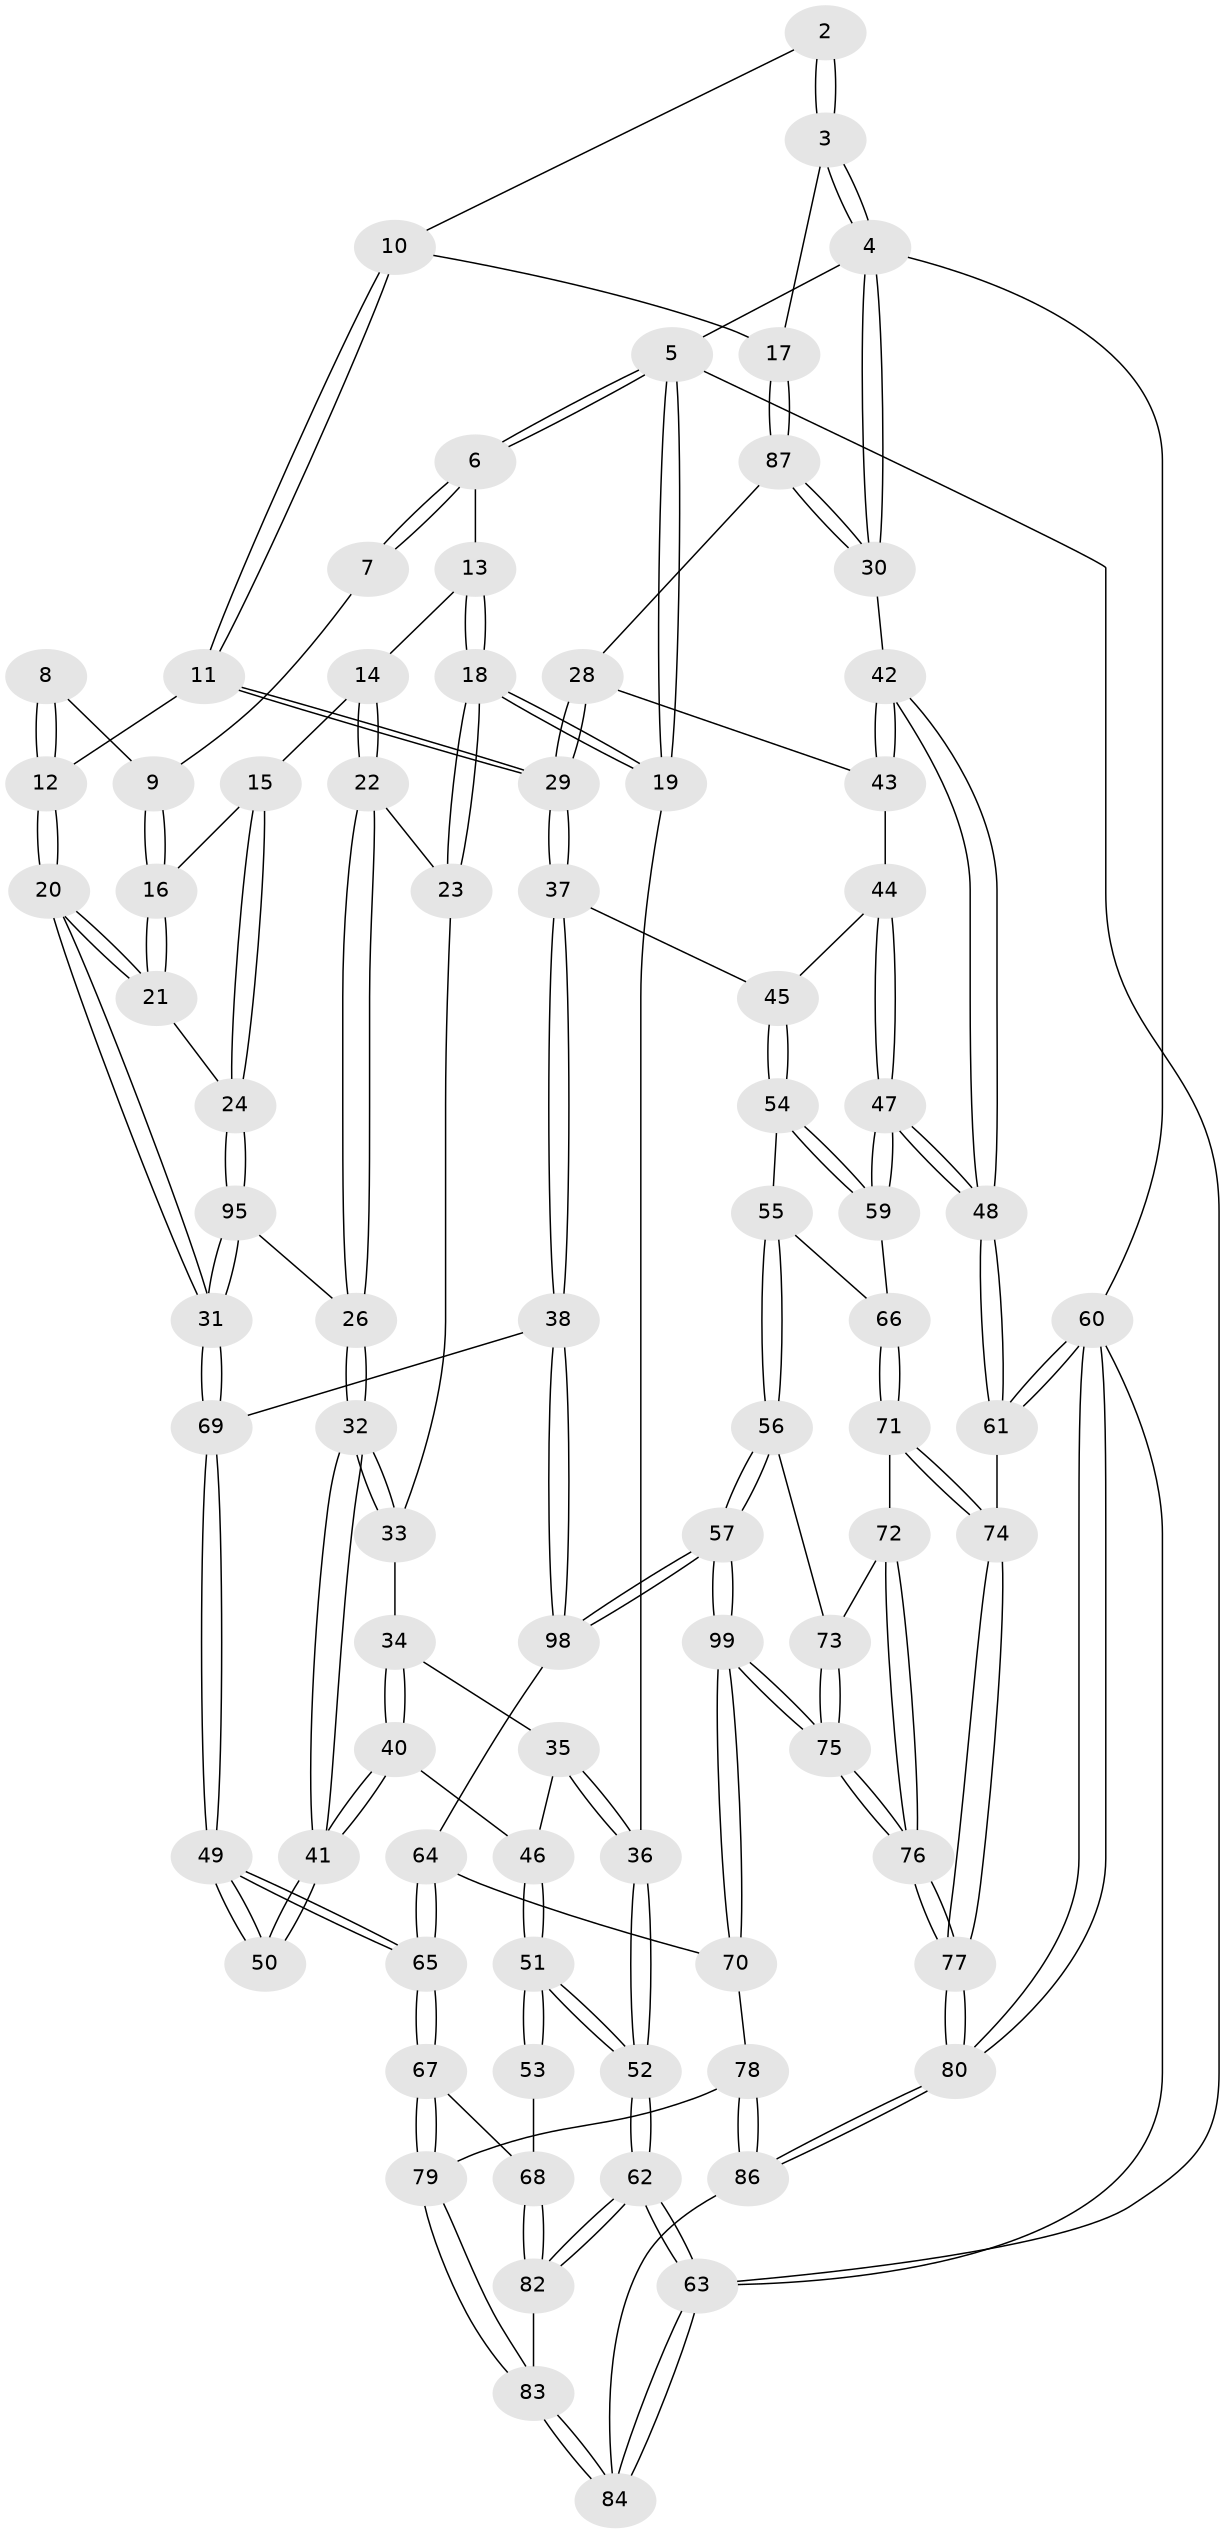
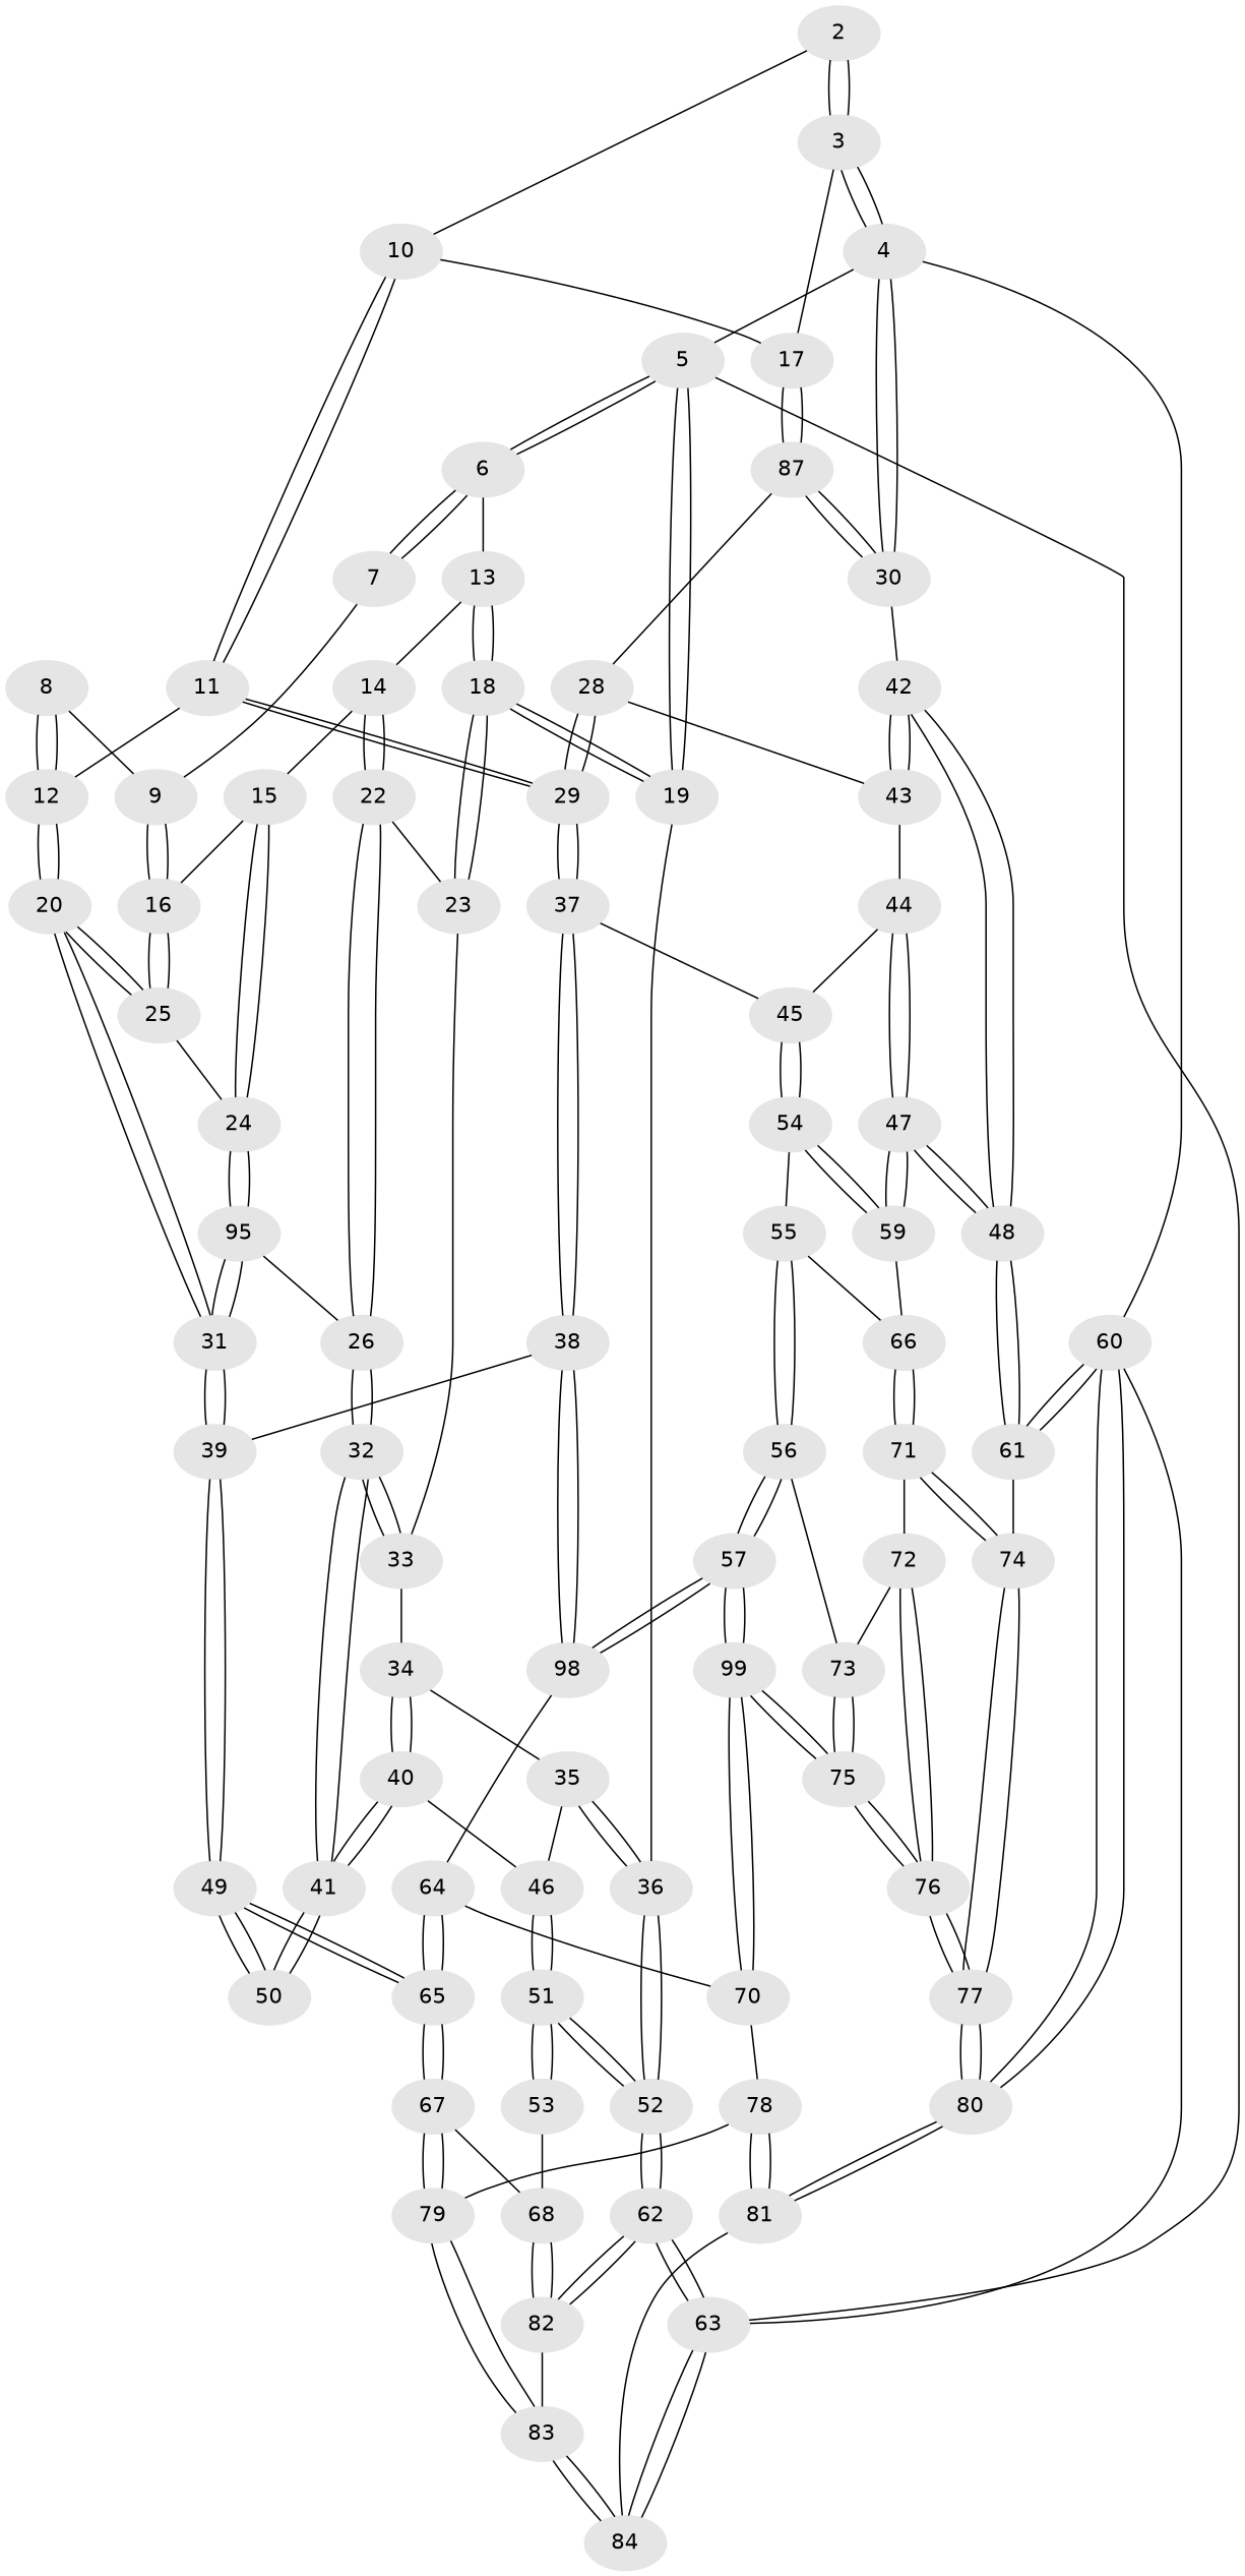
  graph {
    fontname="DejaVu Sans"
    node [color=gray90 fontname="DejaVu Sans" style=filled]
    edge [fontname="DejaVu Sans"]
    2
    3
    10
    8
    9
    12
    4
    17
    11
    5
    30
    60
    n13 [label=87]
    6
    19
    63
    42
    61
    80
    7
    13
    36
    84
    14
    18
    16
    20
-   21
+   21 [label=25]
    29
    37
    31
    15
    22
    23
    24
    26
    n37 [label=95]
    28
    33
    52
-   39 [label=69]
+   39
    32
    34
    41
    43
    44
    38
    45
    48
    49
    50
    35
    40
    46
    51
    62
    n57 [label=98]
    54
    64
    65
    47
    59
    55
    53
    66
    74
    67
    68
    82
    56
    57
    73
    71
    n74 [label=99]
    75
    70
-   81 [label=86]
+   81
    77
    83
    78
    79
    72
    76
    2 -- 3
    2 -- 3
    2 -- 10
    3 -- 4
    3 -- 4
    3 -- 17
    10 -- 17
    10 -- 11
    10 -- 11
    8 -- 9
    8 -- 12
    8 -- 12
    9 -- 16
    9 -- 16
    12 -- 20
    12 -- 20
    4 -- 5
    4 -- 30
    4 -- 30
    4 -- 60
    17 -- n13
    17 -- n13
    11 -- 12
    11 -- 29
    11 -- 29
    5 -- 6
    5 -- 6
    5 -- 19
    5 -- 19
    5 -- 63
    30 -- 42
    60 -- 63
    60 -- 61
    60 -- 61
    60 -- 80
    60 -- 80
    n13 -- 30
    n13 -- 30
    n13 -- 28
    6 -- 7
    6 -- 7
    6 -- 13
    19 -- 36
    63 -- 84
    63 -- 84
    42 -- 43
    42 -- 43
    42 -- 48
    42 -- 48
    61 -- 74
    80 -- 81
    80 -- 81
    7 -- 9
    13 -- 14
    13 -- 18
    13 -- 18
    36 -- 52
    36 -- 52
    14 -- 15
    14 -- 22
    14 -- 22
    18 -- 19
    18 -- 19
    18 -- 23
    18 -- 23
    16 -- 21
    16 -- 21
    20 -- 21
    20 -- 21
    20 -- 31
    20 -- 31
    21 -- 24
    29 -- 37
    29 -- 37
    37 -- 38
    37 -- 38
    37 -- 45
    31 -- 39
    31 -- 39
    15 -- 16
    15 -- 24
    15 -- 24
    22 -- 23
    22 -- 26
    22 -- 26
    23 -- 33
    24 -- n37
    24 -- n37
    26 -- 32
    26 -- 32
    n37 -- 31
    n37 -- 31
    n37 -- 26
    28 -- 29
    28 -- 29
    28 -- 43
    33 -- 34
    52 -- 62
    52 -- 62
    39 -- 49
    39 -- 49
    32 -- 33
    32 -- 33
    32 -- 41
    32 -- 41
    34 -- 35
    34 -- 40
    34 -- 40
    41 -- 50
    41 -- 50
    43 -- 44
    44 -- 45
    44 -- 47
    44 -- 47
    38 -- 39
    38 -- n57
    38 -- n57
    45 -- 54
    45 -- 54
    48 -- 61
    48 -- 61
    49 -- 50
    49 -- 50
    49 -- 65
    49 -- 65
    35 -- 36
    35 -- 36
    35 -- 46
    40 -- 41
    40 -- 41
    40 -- 46
    46 -- 51
    46 -- 51
    51 -- 52
    51 -- 52
    51 -- 53
    51 -- 53
    62 -- 63
    62 -- 63
    62 -- 82
    62 -- 82
    n57 -- 64
    54 -- 59
    54 -- 59
    54 -- 55
    64 -- 65
    64 -- 65
    64 -- 70
    65 -- 67
    65 -- 67
    47 -- 48
    47 -- 48
    47 -- 59
    47 -- 59
    59 -- 66
    55 -- 66
    55 -- 56
    55 -- 56
    53 -- 68
    66 -- 71
    66 -- 71
    74 -- 77
    74 -- 77
    67 -- 68
    67 -- 79
    67 -- 79
    68 -- 82
    68 -- 82
    82 -- 83
    56 -- 57
    56 -- 57
    56 -- 73
    57 -- n57
    57 -- n57
    57 -- n74
    57 -- n74
    73 -- 75
    73 -- 75
    71 -- 74
    71 -- 74
    71 -- 72
    n74 -- 75
    n74 -- 75
    n74 -- 70
    n74 -- 70
    75 -- 76
    75 -- 76
    70 -- 78
    81 -- 84
    77 -- 80
    77 -- 80
    83 -- 84
    83 -- 84
    78 -- 81
    78 -- 81
    78 -- 79
    79 -- 83
    79 -- 83
    72 -- 73
    72 -- 76
    72 -- 76
    76 -- 77
    76 -- 77
  }
